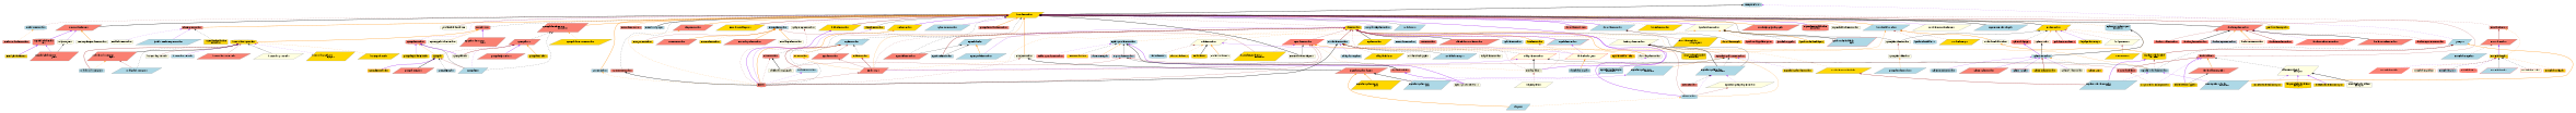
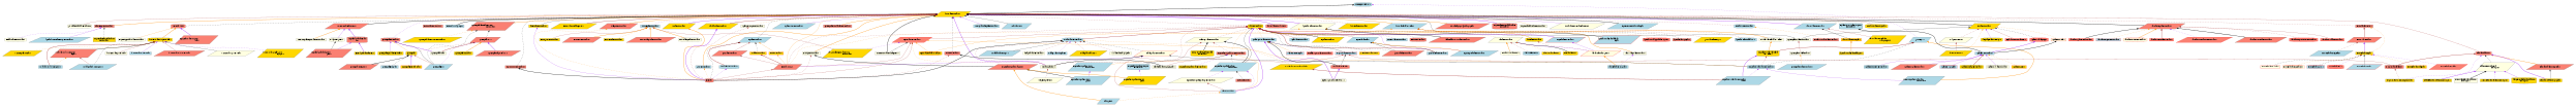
  digraph {
    node [color=grey40 fillcolor=salmon fontname=Helvetica fontsize=10 shape=parallelogram style=filled]
    edge [color=black dir=back fontname=Helvetica fontsize=10 labelfontname=Helvetica labelfontsize=10 style=dashed]
    n1 [color=gray40 fillcolor=lightblue fontcolor=black height=0.2 label="HLODBatchingPolicy.h" shape=cylinder width=0.4]
    n2 [fillcolor=lightblue height=0.2 label="AnimBank.h" width=0.4]
    n3 [fillcolor=gold height=0.2 label="PrimitiveComponent.h" width=0.4]
    n4 [fillcolor=lightblue height=0.2 label="HLODInstancedSkinnedMesh\lComponent.h" width=0.4]
    n5 [fillcolor=lightblue height=0.2 label="InstancedSkinnedMeshComponent.h" shape=cylinder width=0.4]
    n6 [fillcolor=gold height=0.2 label="InstancedSkinnedMeshScene\lProxyDesc.h" shape=cylinder width=0.4]
    n7 [fillcolor=gold height=0.2 label="ActorPrimitiveColorHandler.h" shape=cylinder width=0.4]
    n8 [fillcolor=lightblue height=0.2 label="ArrowComponent.h" shape=box width=0.4]
    n9 [fillcolor=lightyellow height=0.2 label="AsyncRegisterLevelContext.cpp" shape=cylinder width=0.4]
    n10 [fillcolor=lightblue height=0.2 label="BakedShallowWaterSimulation\lComponent.h" shape=cylinder width=0.4]
    n11 [fillcolor=lightyellow height=0.2 label="BillboardComponent.h" shape=cylinder width=0.4]
    n12 [height=0.2 label="BrushComponent.h" shape=cylinder width=0.4]
    n13 [fillcolor=lightblue height=0.2 label="ClusterUnionComponent.h" shape=cylinder width=0.4]
    n14 [height=0.2 label="ComponentCollisionUtil.h" shape=box width=0.4]
    n15 [fillcolor=lightblue height=0.2 label="CustomPhysXPayload.h" shape=box width=0.4]
    n16 [height=0.2 label="DebugDrawComponent.h" shape=box width=0.4]
    n17 [height=0.2 label="DrawFrustumComponent.h" shape=box width=0.4]
    n18 [fillcolor=lightyellow height=0.2 label="EditorComponentSourceFactory.h" shape=box width=0.4]
    n19 [fillcolor=gold height=0.2 label="EditorViewportSelectability.h" width=0.4]
    n20 [height=0.2 label="EngineMinimal.h" width=0.4]
    n21 [fillcolor=lightyellow height=0.2 label="EngineSharedPCH.h" shape=cylinder width=0.4]
    n22 [height=0.2 label="FloorQueryUtils.h" shape=cylinder width=0.4]
    n23 [height=0.2 label="GeometrySelector.h" shape=cylinder width=0.4]
    n24 [fillcolor=lightblue height=0.2 label="GizmoBaseComponent.h" shape=box width=0.4]
    n25 [height=0.2 label="GizmoRenderingUtil.h" shape=box width=0.4]
    n26 [height=0.2 label="ISMComponentDescriptor.h" width=0.4]
    n27 [fillcolor=lightblue height=0.2 label="LakeCollisionComponent.h" width=0.4]
    n28 [height=0.2 label="LandscapeComponent.h" shape=cylinder width=0.4]
    n29 [height=0.2 label="LandscapeGizmoRenderComponent.h" shape=box width=0.4]
    n30 [height=0.2 label="LandscapeHeightfieldCollision\lComponent.h" width=0.4]
    n31 [fillcolor=lightyellow height=0.2 label="LandscapeSplinesComponent.h" shape=box width=0.4]
    n32 [height=0.2 label="LineBatchComponent.h" width=0.4]
    n33 [fillcolor=lightyellow height=0.2 label="MaterialBillboardComponent.h" shape=box width=0.4]
    n34 [fillcolor=gold height=0.2 label="MeshComponent.h" shape=cylinder width=0.4]
    n35 [fillcolor=gold height=0.2 label="ModelComponent.h" width=0.4]
    n36 [fillcolor=lightblue height=0.2 label="ModularVehicleBaseComponent.h" shape=cylinder width=0.4]
    n37 [fillcolor=lightblue height=0.2 label="MovementUtils.h" width=0.4]
    n38 [fillcolor=lightblue height=0.2 label="NetworkPredictionDriver.h" width=0.4]
    n39 [height=0.2 label="NetworkPredictionPhysics.h" shape=cylinder width=0.4]
    n40 [fillcolor=lightyellow height=0.2 label="ParticleSystemComponent.h" width=0.4]
    n41 [fillcolor=gold height=0.2 label="PhysicsFieldComponent.h" width=0.4]
    n42 [fillcolor=lightblue height=0.2 label="PrimitiveSceneProxyDesc.h" width=0.4]
    n43 [fillcolor=lightblue height=0.2 label="ShapeComponent.h" width=0.4]
    n44 [height=0.2 label="SimpleStreamableAssetManager.h" width=0.4]
    n45 [height=0.2 label="SmartObjectContainerRendering\lComponent.h" shape=cylinder width=0.4]
    n46 [fillcolor=lightyellow height=0.2 label="SmartObjectRenderingComponent.h" shape=box width=0.4]
    n47 [fillcolor=gold height=0.2 label="SplineComponent.h" width=0.4]
    n48 [fillcolor=lightyellow height=0.2 label="SplineMeshComponentDescriptor.h" width=0.4]
    n49 [fillcolor=lightblue height=0.2 label="StaticLightingSystemInterface.h" width=0.4]
    n50 [fillcolor=gold height=0.2 label="TextRenderComponent.h" width=0.4]
    n51 [fillcolor=gold height=0.2 label="VectorFieldComponent.h" shape=box width=0.4]
    n52 [height=0.2 label="VehicleSimBaseComponent.h" width=0.4]
    n53 [fillcolor=lightblue height=0.2 label="InstancedSkinnedMeshComponent\lHelper.h" width=0.4]
    n54 [height=0.2 label="Engine.h" shape=cylinder width=0.4]
    n55 [fillcolor=lightblue height=0.2 label="WaterBodyComponent.h" shape=box width=0.4]
    n56 [height=0.2 label="ChaosDeformableSolverActor.h" width=0.4]
    n57 [fillcolor=lightyellow height=0.2 label="SceneGeometrySpatialCache.h" shape=box width=0.4]
    n58 [height=0.2 label="ClusterUnionVehicleComponent.h" shape=box width=0.4]
    n59 [fillcolor=lightyellow height=0.2 label="EQSRenderingComponent.h" shape=cylinder width=0.4]
    n60 [fillcolor=lightblue height=0.2 label="PathedPhysicsDebugDrawComponent.h" width=0.4]
    n61 [fillcolor=gold height=0.2 label="SmartObjectDebugRendering\lComponent.h" shape=box width=0.4]
    n62 [fillcolor=lightyellow height=0.2 label="UnrealEdSharedPCH.h" width=0.4]
    n63 [fillcolor=lightyellow height=0.2 label="ChaosCharacterMoverComponent.h" shape=cylinder width=0.4]
    n64 [height=0.2 label="CharacterMoverSimulation\lTypes.h" width=0.4]
    n65 [fillcolor=gold height=0.2 label="PhysicsMoverSimulationTypes.h" shape=cylinder width=0.4]
    n66 [fillcolor=gold height=0.2 label="DynamicMeshPolygroupTransformer.h" shape=box width=0.4]
    n67 [height=0.2 label="DynamicMeshSelector.h" shape=cylinder width=0.4]
    n68 [height=0.2 label="GeometrySelectionChanges.h" width=0.4]
    n69 [fillcolor=gold height=0.2 label="GeometrySelectionManager.h" shape=cylinder width=0.4]
    n70 [fillcolor=lightyellow height=0.2 label="SelectionEditInteractive\lCommand.h" width=0.4]
    n71 [fillcolor=gold height=0.2 label="GizmoArrowComponent.h" shape=box width=0.4]
    n72 [height=0.2 label="GizmoBoxComponent.h" width=0.4]
    n73 [fillcolor=gold height=0.2 label="GizmoCircleComponent.h" shape=box width=0.4]
    n74 [height=0.2 label="GizmoLineHandleComponent.h" width=0.4]
    n75 [fillcolor=lightyellow height=0.2 label="GizmoRectangleComponent.h" shape=cylinder width=0.4]
    n76 [fillcolor=gold height=0.2 label="ViewAdjustedStaticMeshGizmo\lComponent.h" width=0.4]
    n77 [fillcolor=gold height=0.2 label="GizmoElementBase.h" shape=box width=0.4]
    n78 [height=0.2 label="GizmoViewContext.h" width=0.4]
    n79 [fillcolor=lightyellow height=0.2 label="HLODInstancedStaticMeshComponent.h" shape=box width=0.4]
    n80 [fillcolor=lightyellow height=0.2 label="ISMPartitionActor.h" shape=cylinder width=0.4]
    n81 [height=0.2 label="InstancedPlacementClient\lInfo.h" shape=cylinder width=0.4]
    n82 [fillcolor=gold height=0.2 label="Landscape.h" shape=cylinder width=0.4]
    n83 [fillcolor=lightblue height=0.2 label="LandscapeEdit.h" width=0.4]
    n84 [fillcolor=gold height=0.2 label="LandscapeGrassWeightExporter.h" shape=cylinder width=0.4]
    n85 [fillcolor=lightyellow height=0.2 label="LandscapeRender.h" shape=cylinder width=0.4]
    n86 [fillcolor=gold height=0.2 label="LandscapeMeshCollisionComponent.h" width=0.4]
    n87 [height=0.2 label="LandscapeProxy.h" width=0.4]
    n88 [fillcolor=lightyellow height=0.2 label="LandscapeSplineSegment.h" shape=box width=0.4]
    n89 [fillcolor=lightblue height=0.2 label="BaseDynamicMeshComponent.h" shape=cylinder width=0.4]
    n90 [fillcolor=lightblue height=0.2 label="BasicElementSet.h" width=0.4]
    n91 [height=0.2 label="BasicLineSetComponent.h" width=0.4]
    n92 [fillcolor=lightblue height=0.2 label="BasicPointSetComponent.h" shape=box width=0.4]
    n93 [fillcolor=lightblue height=0.2 label="BasicTriangleSetComponent.h" width=0.4]
    n94 [fillcolor=gold height=0.2 label="CableComponent.h" width=0.4]
    n95 [height=0.2 label="ChaosDeformablePhysicsComponent.h" shape=box width=0.4]
    n96 [fillcolor=lightblue height=0.2 label="ChaosDeformableTetrahedral\lComponent.h" width=0.4]
    n97 [fillcolor=lightblue height=0.2 label="FleshComponent.h" shape=cylinder width=0.4]
    n98 [fillcolor=lightblue height=0.2 label="CustomMeshComponent.h" shape=box width=0.4]
    n99 [height=0.2 label="GroomComponent.h" shape=cylinder width=0.4]
    n100 [height=0.2 label="HeterogeneousVolumeComponent.h" width=0.4]
    n101 [fillcolor=lightyellow height=0.2 label="LineSetComponent.h" width=0.4]
    n102 [fillcolor=lightyellow height=0.2 label="MeshWireframeComponent.h" shape=box width=0.4]
    n103 [fillcolor=gold height=0.2 label="PointSetComponent.h" shape=cylinder width=0.4]
    n104 [fillcolor=lightyellow height=0.2 label="ProceduralMeshComponent.h" width=0.4]
    n105 [fillcolor=lightblue height=0.2 label="SkinnedMeshComponent.h" shape=cylinder width=0.4]
    n106 [color=red height=0.2 label="StaticMeshComponent.h" width=0.4]
    n107 [color=red fillcolor=lightblue height=0.2 label="TriangleSetComponent.h" width=0.4]
    n108 [fillcolor=lightblue height=0.2 label="WaterMeshComponent.h" shape=cylinder width=0.4]
    n109 [fillcolor=gold height=0.2 label="NetworkPredictionGeneric\lKinematicActor.h" width=0.4]
    n110 [color=red fillcolor=gold height=0.2 label="NetworkPredictionTrace.h" shape=box width=0.4]
    n111 [height=0.2 label="ParticleEventManager.h" shape=box width=0.4]
    n112 [fillcolor=gold height=0.2 label="ParticleModuleEventGenerator.h" shape=box width=0.4]
    n113 [color=red fillcolor=lightblue height=0.2 label="ParticleModuleEventReceiver\lBase.h" width=0.4]
    n114 [color=red height=0.2 label="ParticleModuleParameterDynamic.h" shape=cylinder width=0.4]
    n115 [color=red fillcolor=gold height=0.2 label="StaticMeshSceneProxyDesc.h" shape=cylinder width=0.4]
    n116 [fillcolor=gold height=0.2 label="AnimNextDebugDraw.h" width=0.4]
    n117 [fillcolor=lightblue height=0.2 label="ParticleSystemSceneProxy.h" shape=cylinder width=0.4]
    n118 [fillcolor=lightyellow height=0.2 label="SkinnedMeshSceneProxyDesc.h" shape=cylinder width=0.4]
    n119 [color=red fillcolor=gold height=0.2 label="BoxComponent.h" shape=box width=0.4]
    n120 [height=0.2 label="CapsuleComponent.h" width=0.4]
    n121 [fillcolor=lightblue height=0.2 label="PostProcessComponent.h" shape=cylinder width=0.4]
    n122 [color=red fillcolor=gold height=0.2 label="SphereComponent.h" shape=box width=0.4]
    n123 [color=red height=0.2 label="BaseMeshFromSplinesTool.h" shape=box width=0.4]
    n124 [fillcolor=lightyellow height=0.2 label="PolyPathFunctions.h" width=0.4]
    n125 [fillcolor=gold height=0.2 label="PolygonFunctions.h" width=0.4]
    n126 [fillcolor=gold height=0.2 label="VPCameraBlueprintLibrary.h" shape=cylinder width=0.4]
    n127 [color=red fillcolor=lightyellow height=0.2 label="WaterBodyTypes.h" shape=box width=0.4]
    n128 [color=red height=0.2 label="WaterSplineMetadata.h" shape=cylinder width=0.4]
    n129 [color=red height=0.2 label="VehicleSimAerofoilComponent.h" shape=box width=0.4]
    n130 [color=red fillcolor=lightblue height=0.2 label="VehicleSimChassisComponent.h" shape=box width=0.4]
    n131 [color=red fillcolor=lightyellow height=0.2 label="VehicleSimClutchComponent.h" shape=cylinder width=0.4]
    n132 [color=red height=0.2 label="VehicleSimEngineComponent.h" shape=box width=0.4]
    n133 [color=red height=0.2 label="VehicleSimSuspensionComponent.h" width=0.4]
    n134 [height=0.2 label="VehicleSimThrusterComponent.h" width=0.4]
    n135 [color=red height=0.2 label="VehicleSimTransmissionComponent.h" shape=cylinder width=0.4]
    n136 [color=red height=0.2 label="VehicleSimWheelComponent.h" shape=box width=0.4]
    n137 [color=red fillcolor=gold height=0.2 label="WaterBodyActor.h" shape=box width=0.4]
    n138 [fillcolor=lightblue height=0.2 label="WaterBodyCustomComponent.h" shape=cylinder width=0.4]
    n139 [height=0.2 label="WaterBodyLakeComponent.h" width=0.4]
    n140 [color=red fillcolor=lightblue height=0.2 label="WaterBodyManager.h" shape=cylinder width=0.4]
    n141 [fillcolor=gold height=0.2 label="WaterBodyOceanComponent.h" shape=cylinder width=0.4]
    n142 [fillcolor=lightyellow height=0.2 label="WaterBodyRiverComponent.h" shape=cylinder width=0.4]
    n143 [fillcolor=lightblue height=0.2 label="ChaosDeformableCollisions\lActor.h" width=0.4]
    n144 [fillcolor=gold height=0.2 label="ChaosDeformableConstraints\lActor.h" width=0.4]
    n145 [fillcolor=lightblue height=0.2 label="FleshActor.h" width=0.4]
    n146 [fillcolor=lightblue height=0.2 label="MoverNetworkPhysicsLiaison.h" shape=cylinder width=0.4]
    n147 [height=0.2 label="MoverNetworkPhysicsLiaison\lBase.h" width=0.4]
    n148 [fillcolor=lightblue height=0.2 label="MoverPathedPhysicsLiaison.h" width=0.4]
    n149 [fillcolor=lightyellow height=0.2 label="PhysicsDrivenFallingMode.h" shape=box width=0.4]
    n150 [fillcolor=lightblue height=0.2 label="PhysicsDrivenFlyingMode.h" shape=box width=0.4]
    n151 [height=0.2 label="PhysicsDrivenSwimmingMode.h" width=0.4]
    n152 [fillcolor=lightyellow height=0.2 label="PhysicsDrivenWalkingMode.h" width=0.4]
    n153 [fillcolor=gold height=0.2 label="PhysicsMoverManagerAsync\lCallback.h" width=0.4]
    n154 [fillcolor=gold height=0.2 label="PhysicsStanceModifier.h" width=0.4]
    n155 [fillcolor=gold height=0.2 label="DeleteGeometrySelectionCommand.h" shape=box width=0.4]
    n156 [fillcolor=lightyellow height=0.2 label="DisconnectGeometrySelection\lCommand.h" shape=box width=0.4]
    n157 [fillcolor=gold height=0.2 label="ModifyGeometrySelectionCommand.h" shape=box width=0.4]
    n158 [fillcolor=gold height=0.2 label="RetriangulateGeometrySelection\lCommand.h" shape=cylinder width=0.4]
    n159 [color=red fillcolor=lightblue height=0.2 label="GizmoElementArrow.h" shape=cylinder width=0.4]
    n160 [color=red height=0.2 label="GizmoElementBox.h" shape=cylinder width=0.4]
    n161 [color=red fillcolor=lightblue height=0.2 label="GizmoElementCone.h" width=0.4]
    n162 [color=red fillcolor=lightyellow height=0.2 label="GizmoElementCylinder.h" shape=box width=0.4]
    n163 [color=red fillcolor=gold height=0.2 label="GizmoElementLineBase.h" shape=box width=0.4]
    n164 [color=red height=0.2 label="GizmoElementSphere.h" width=0.4]
    n165 [color=red fillcolor=lightyellow height=0.2 label="GizmoElementTriangleList.h" shape=cylinder width=0.4]
    n166 [fillcolor=lightblue height=0.2 label="GizmoElementHitTargets.h" width=0.4]
    n167 [height=0.2 label="InstancedPlacementPartition\lActor.h" width=0.4]
    n168 [fillcolor=gold height=0.2 label="EditorPlacementSettings.h" shape=box width=0.4]
    n169 [fillcolor=lightblue height=0.2 label="LandscapeEditLayer.h" shape=box width=0.4]
    n170 [color=red fillcolor=gold height=0.2 label="LandscapeEditorServices.h" shape=box width=0.4]
    n171 [height=0.2 label="LandscapeNotification.h" width=0.4]
    n172 [height=0.2 label="LandscapeStreamingProxy.h" width=0.4]
    n173 [fillcolor=gold height=0.2 label="LandscapeSubsystem.h" shape=cylinder width=0.4]
    n174 [fillcolor=lightblue height=0.2 label="LandscapeSplineControlPoint.h" width=0.4]
    n175 [fillcolor=lightyellow height=0.2 label="BaseDynamicMeshSceneProxy.h" shape=box width=0.4]
    n176 [color=red fillcolor=lightblue height=0.2 label="DynamicMeshComponent.h" shape=box width=0.4]
    n177 [height=0.2 label="MeshRenderBufferSet.h" shape=cylinder width=0.4]
    n178 [color=red fillcolor=lightblue height=0.2 label="MeshSculptToolBase.h" shape=box width=0.4]
    n179 [color=red height=0.2 label="OctreeDynamicMeshComponent.h" shape=box width=0.4]
    n180 [color=red fillcolor=gold height=0.2 label="UVEditorToolMeshInput.h" shape=box width=0.4]
    n181 [fillcolor=lightblue height=0.2 label="ChaosDeformableCollisions\lComponent.h" width=0.4]
    n182 [fillcolor=lightblue height=0.2 label="ChaosDeformableConstraints\lComponent.h" shape=cylinder width=0.4]
    n183 [fillcolor=gold height=0.2 label="ChaosDeformableSolverComponent.h" shape=box width=0.4]
    n184 [fillcolor=lightyellow height=0.2 label="ChaosDeformableGameplayComponent.h" width=0.4]
    n185 [height=0.2 label="DIFleshDeformer.h" shape=box width=0.4]
    n186 [fillcolor=gold height=0.2 label="CSGMeshesTool.h" shape=cylinder width=0.4]
    n187 [fillcolor=lightyellow height=0.2 label="CutMeshWithMeshTool.h" shape=cylinder width=0.4]
    n188 [fillcolor=lightblue height=0.2 label="MeshInspectorTool.h" shape=cylinder width=0.4]
    n189 [color=red fillcolor=lightyellow height=0.2 label="PreviewGeometryActor.h" width=0.4]
    n190 [fillcolor=gold height=0.2 label="SelfUnionMeshesTool.h" shape=box width=0.4]
    n191 [fillcolor=lightblue height=0.2 label="MeshElementsVisualizer.h" shape=cylinder width=0.4]
    n192 [fillcolor=gold height=0.2 label="DisplayClusterStageIsosphere\lComponent.h" shape=cylinder width=0.4]
    n193 [fillcolor=lightblue height=0.2 label="KismetRenderingLibrary.h" width=0.4]
    n194 [fillcolor=lightyellow height=0.2 label="PoseableMeshComponent.h" shape=cylinder width=0.4]
    n195 [color=red fillcolor=lightyellow height=0.2 label="SkeletalMeshComponent.h" width=0.4]
    n196 [fillcolor=lightblue height=0.2 label="SkeletalMeshUpdate.cpp" shape=box width=0.4]
    n197 [fillcolor=gold height=0.2 label="SkeletalRenderPublic.h" width=0.4]
    n198 [fillcolor=lightyellow height=0.2 label="SkinWeightProfileManager.h" shape=cylinder width=0.4]
    n199 [fillcolor=gold height=0.2 label="SkinnedMeshComponentHelper.h" width=0.4]
    n1 -> n2 [color=purple]
    n1 -> n3 [style=bold]
    n2 -> n4 [color=darkorange style=bold]
    n2 -> n5
    n2 -> n6 [color=brown style=bold]
    n3 -> n7 [color=brown style=solid]
    n3 -> n8 [color=darkorange style=bold]
    n3 -> n9 [color=brown style=solid]
    n3 -> n10 [color=darkorange]
    n3 -> n11 [color=darkorange style=bold]
    n3 -> n12
    n3 -> n13 [color=brown]
    n3 -> n14 [color=darkorange style=solid]
    n3 -> n15 [style=bold]
    n3 -> n16 [color=darkorange style=bold]
    n3 -> n17
    n3 -> n18 [style=bold]
    n3 -> n19 [color=brown style=bold]
    n3 -> n20 [color=darkorange style=solid]
    n3 -> n21 [color=purple style=bold]
    n3 -> n22
    n3 -> n23 [color=brown style=solid]
    n3 -> n24 [color=purple]
    n3 -> n25 [color=brown]
    n3 -> n26 [style=bold]
    n3 -> n27 [color=purple style=solid]
    n3 -> n28 [color=purple]
    n3 -> n29 [color=darkorange style=bold]
    n3 -> n30 [color=darkorange style=bold]
    n3 -> n31 [style=solid]
    n3 -> n32 [color=darkorange style=bold]
    n3 -> n33 [color=darkorange]
    n3 -> n34 [color=brown]
    n3 -> n35 [color=purple style=bold]
    n3 -> n36 [color=purple style=solid]
    n3 -> n37 [style=solid]
    n3 -> n38 [color=purple style=bold]
    n3 -> n39 [color=purple style=bold]
    n3 -> n40 [color=purple style=bold]
    n3 -> n41 [color=brown]
    n3 -> n42 [color=darkorange style=bold]
    n3 -> n43
    n3 -> n44 [color=darkorange style=bold]
    n3 -> n45 [color=purple style=bold]
    n3 -> n46 [color=darkorange style=solid]
    n3 -> n47 [style=bold]
    n3 -> n48 [color=purple style=solid]
    n3 -> n49 [style=bold]
    n3 -> n50 [color=brown style=bold]
    n3 -> n51 [style=solid]
    n3 -> n52 [style=bold]
    n5 -> n4 [color=purple style=solid]
    n5 -> n53 [color=purple]
    n6 -> n5 [color=brown]
    n6 -> n53 [color=purple style=bold]
    n8 -> n54 [color=darkorange]
    n10 -> n55 [style=bold]
    n11 -> n54 [color=brown]
    n11 -> n56 [style=bold]
    n12 -> n54 [color=brown]
    n12 -> n57 [style=bold]
    n13 -> n58 [color=darkorange]
    n16 -> n59 [color=purple]
    n16 -> n60 [color=purple style=solid]
    n16 -> n61
    n17 -> n54 [style=bold]
    n20 -> n54 [color=brown style=solid]
    n21 -> n62 [color=brown]
    n22 -> n63 [color=darkorange style=solid]
    n22 -> n64 [color=purple style=bold]
    n22 -> n65 [color=darkorange style=bold]
    n23 -> n66 [color=purple]
    n23 -> n67 [color=brown style=bold]
    n23 -> n68 [color=darkorange style=bold]
    n23 -> n69 [color=purple style=bold]
    n23 -> n70
    n24 -> n71 [color=brown style=solid]
    n24 -> n72 [color=darkorange style=bold]
    n24 -> n73 [color=darkorange]
    n24 -> n74 [color=darkorange style=bold]
    n24 -> n75 [color=darkorange style=bold]
    n24 -> n76 [color=brown style=solid]
    n25 -> n77 [color=darkorange]
    n25 -> n78 [color=brown style=bold]
    n26 -> n79 [color=darkorange style=bold]
    n26 -> n80 [color=purple style=solid]
    n26 -> n81 [color=purple style=bold]
    n28 -> n82 [color=darkorange style=solid]
    n28 -> n83 [style=solid]
    n28 -> n84 [color=purple style=solid]
    n28 -> n85 [color=purple style=bold]
    n30 -> n83
    n30 -> n86 [color=darkorange]
    n30 -> n87
    n31 -> n88 [color=brown style=solid]
    n32 -> n54 [color=darkorange]
    n33 -> n54 [color=brown]
    n34 -> n20 [color=brown]
    n34 -> n21 [color=brown]
    n34 -> n89 [color=darkorange]
    n34 -> n90 [color=brown style=solid]
    n34 -> n91
    n34 -> n92 [color=brown style=bold]
    n34 -> n93 [color=purple style=solid]
    n34 -> n94 [style=bold]
    n34 -> n95 [color=darkorange]
    n34 -> n96 [style=solid]
    n34 -> n97 [color=purple style=bold]
    n34 -> n98 [color=brown]
    n34 -> n99 [color=brown]
    n34 -> n100 [style=bold]
    n34 -> n101 [color=darkorange]
    n34 -> n102 [color=darkorange style=bold]
    n34 -> n103 [color=darkorange style=bold]
    n34 -> n104 [color=brown]
    n34 -> n105 [color=brown style=bold]
    n34 -> n106 [color=brown style=solid]
    n34 -> n107 [color=purple style=bold]
    n34 -> n108 [color=brown style=solid]
    n35 -> n54 [color=darkorange style=bold]
    n38 -> n109 [color=brown style=solid]
    n38 -> n110 [style=solid]
    n40 -> n20 [color=darkorange]
    n40 -> n111
-   n40 -> n112 [color=darkorange style=bold]
+   n110 -> n112 [color=darkorange style=bold]
    n40 -> n113 [style=bold]
    n40 -> n114 [color=darkorange]
    n42 -> n115 [color=darkorange style=solid]
    n42 -> n116 [color=brown]
    n42 -> n117 [color=brown]
    n42 -> n118 [color=darkorange style=bold]
    n43 -> n54
    n43 -> n119 [color=darkorange style=solid]
    n43 -> n120 [color=brown style=solid]
    n43 -> n121 [color=brown style=bold]
    n43 -> n122
    n47 -> n31 [style=solid]
    n47 -> n123 [color=brown style=solid]
    n47 -> n124 [color=brown]
    n47 -> n125 [color=darkorange]
    n47 -> n126 [color=purple style=solid]
    n47 -> n127 [color=darkorange]
    n47 -> n128
    n50 -> n54 [color=purple style=bold]
    n51 -> n54 [color=purple style=solid]
    n52 -> n129 [style=bold]
    n52 -> n130 [color=darkorange]
    n52 -> n131 [color=darkorange style=bold]
    n52 -> n132 [color=brown style=bold]
    n52 -> n133 [color=purple]
    n52 -> n134 [style=bold]
    n52 -> n135 [color=brown]
    n52 -> n136 [color=brown style=solid]
    n55 -> n137 [color=darkorange]
    n55 -> n138 [color=purple style=solid]
    n55 -> n139 [color=purple style=solid]
    n55 -> n140 [color=purple style=solid]
    n55 -> n141 [color=brown style=bold]
    n55 -> n142 [color=purple style=solid]
    n56 -> n143 [style=bold]
    n56 -> n144 [color=darkorange style=bold]
    n56 -> n145 [color=darkorange style=bold]
    n65 -> n146 [color=brown style=bold]
    n65 -> n147 [style=bold]
    n65 -> n148
    n65 -> n149 [color=brown style=solid]
    n65 -> n150 [color=purple style=solid]
    n65 -> n151 [color=brown style=solid]
    n65 -> n152 [style=solid]
    n65 -> n153 [color=purple]
    n65 -> n154 [color=darkorange]
    n67 -> n66 [color=brown]
    n68 -> n69 [style=solid]
    n70 -> n155 [color=purple style=bold]
    n70 -> n156 [style=bold]
    n70 -> n157 [color=purple]
    n70 -> n158 [color=purple style=solid]
    n77 -> n159
    n77 -> n160 [color=purple]
    n77 -> n161 [style=solid]
    n77 -> n162
    n77 -> n163 [color=darkorange]
    n77 -> n164 [color=purple]
    n77 -> n165 [color=darkorange]
    n78 -> n77 [color=purple style=bold]
    n78 -> n166 [color=brown]
    n80 -> n167 [style=solid]
    n81 -> n167 [color=purple style=solid]
    n81 -> n168 [color=purple style=bold]
    n82 -> n83 [color=brown style=solid]
    n82 -> n169
    n82 -> n170 [color=purple style=bold]
    n82 -> n171 [style=bold]
    n87 -> n82 [color=brown]
    n87 -> n83 [color=purple]
    n87 -> n85 [color=brown style=bold]
    n87 -> n172 [color=purple style=bold]
    n87 -> n173 [color=darkorange style=bold]
    n88 -> n174 [color=darkorange style=solid]
    n89 -> n175 [color=purple style=bold]
    n89 -> n176 [style=solid]
    n89 -> n177 [style=bold]
    n89 -> n178 [color=darkorange style=solid]
    n89 -> n179 [color=purple]
    n89 -> n180
    n90 -> n91 [style=solid]
    n90 -> n92 [style=solid]
    n90 -> n93 [color=darkorange style=bold]
    n95 -> n96
    n95 -> n97 [color=darkorange style=solid]
    n95 -> n181 [color=darkorange style=solid]
    n95 -> n182 [style=solid]
    n95 -> n183 [color=purple]
    n96 -> n97 [color=purple]
    n96 -> n184 [color=purple]
    n96 -> n185
    n97 -> n145 [color=darkorange]
    n101 -> n186 [style=bold]
    n101 -> n187 [color=darkorange style=bold]
    n101 -> n188 [color=brown]
    n101 -> n189 [color=purple style=solid]
    n101 -> n190 [color=darkorange]
    n102 -> n191 [color=purple]
    n103 -> n189 [color=brown]
    n104 -> n95 [color=brown]
    n104 -> n96 [style=bold]
    n104 -> n97 [color=brown style=solid]
    n104 -> n192 [style=bold]
    n105 -> n21 [color=brown]
    n105 -> n54 [style=bold]
    n105 -> n193 [style=solid]
    n105 -> n194 [color=brown]
    n105 -> n195
    n105 -> n196 [color=purple]
    n105 -> n197 [color=brown]
    n105 -> n198 [color=brown]
    n105 -> n199 [color=darkorange]
    n106 -> n5 [color=darkorange style=solid]
    n106 -> n18 [style=solid]
    n106 -> n20 [color=brown style=solid]
    n106 -> n21 [color=darkorange]
    n106 -> n54 [color=brown style=solid]
    n106 -> n76 [color=purple]
    n106 -> n115 [color=darkorange style=solid]
    n107 -> n189 [color=purple style=solid]
    n118 -> n6 [color=darkorange style=bold]
    n119 -> n20 [color=darkorange style=solid]
    n120 -> n20 [color=brown style=solid]
    n121 -> n54 [color=purple]
    n122 -> n20 [color=brown style=bold]
    n124 -> n125 [color=brown style=solid]
    n127 -> n55 [style=bold]
    n128 -> n55 [color=purple style=bold]
    n147 -> n146 [color=darkorange]
    n147 -> n148 [color=brown style=solid]
    n176 -> n57 [color=brown style=solid]
    n176 -> n67 [color=brown style=solid]
    n176 -> n177 [style=solid]
    n177 -> n175 [color=purple style=bold]
    n181 -> n143 [color=purple style=solid]
    n182 -> n144 [color=purple]
    n184 -> n97 [color=brown style=solid]
    n189 -> n191 [color=darkorange style=bold]
    n195 -> n5 [style=solid]
    n195 -> n20 [color=purple style=solid]
    n195 -> n21 [style=bold]
    n199 -> n53 [color=brown style=bold]
  }
